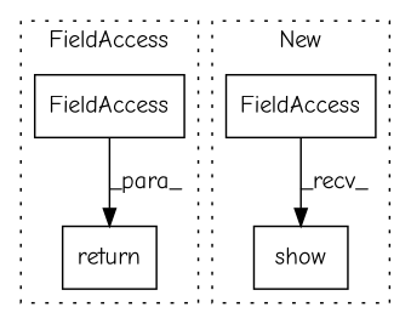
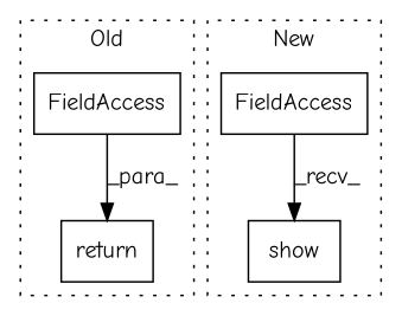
  digraph {
    fontname="Comic Neue"
    node [a=22 l=7 shape=box fontname="Comic Neue"]
    edge [fontname="Comic Neue"]
    n1 [a=41 label=return s=4604]
    n2 [label=FieldAccess s=4611]
    n3 [a=32 l=6 label=show s=4632]
    n4 [l=10 label=FieldAccess s=4614]
    subgraph cluster_1 {
-     label=FieldAccess
+     label=Old
      style=dotted
      n1
      n2
    }
    subgraph cluster_2 {
      label=New
      style=dotted
      n3
      n4
    }
    n2 -> n1 [label=_para_]
    n4 -> n3 [label=_recv_]
  }
